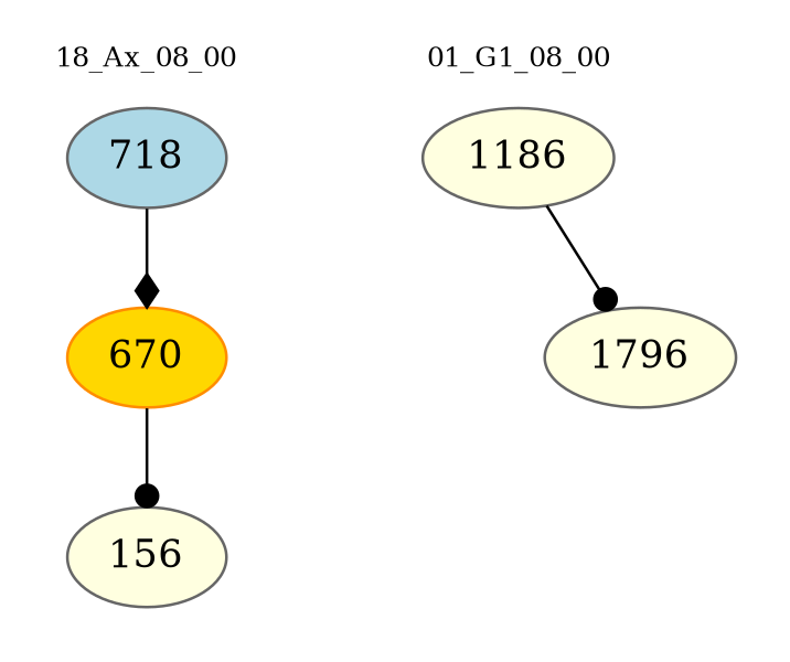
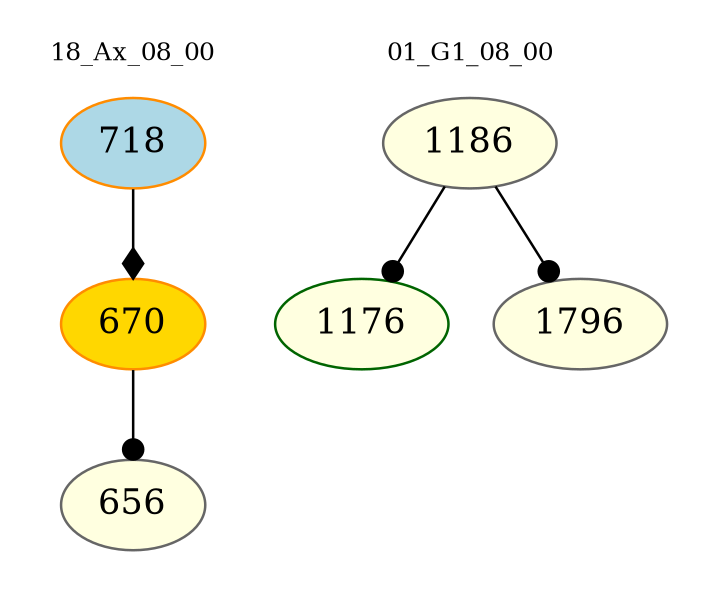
  digraph {
    node [color=gray40 fillcolor=lightyellow style=filled]
    edge [arrowhead=dot color=black]
    n1 [color=darkorange fillcolor=gold label=670]
-   n2 [label=156]
-   n3 [fillcolor=lightblue label=718]
+   n2 [label=656]
+   n3 [color=darkorange fillcolor=lightblue label=718]
    n4 [label=1186]
+   n5 [color=darkgreen label=1176]
    n6 [label=1796]
    subgraph cluster_1 {
      color=white
      fontsize=10
      label="18_Ax_08_00"
      n1
      n2
      n3
    }
    subgraph cluster_2 {
      color=white
      fontsize=10
      label="01_G1_08_00"
      n4
+     n5
      n6
    }
    n1 -> n2
    n3 -> n1 [arrowhead=diamond]
+   n4 -> n5
    n4 -> n6
  }
